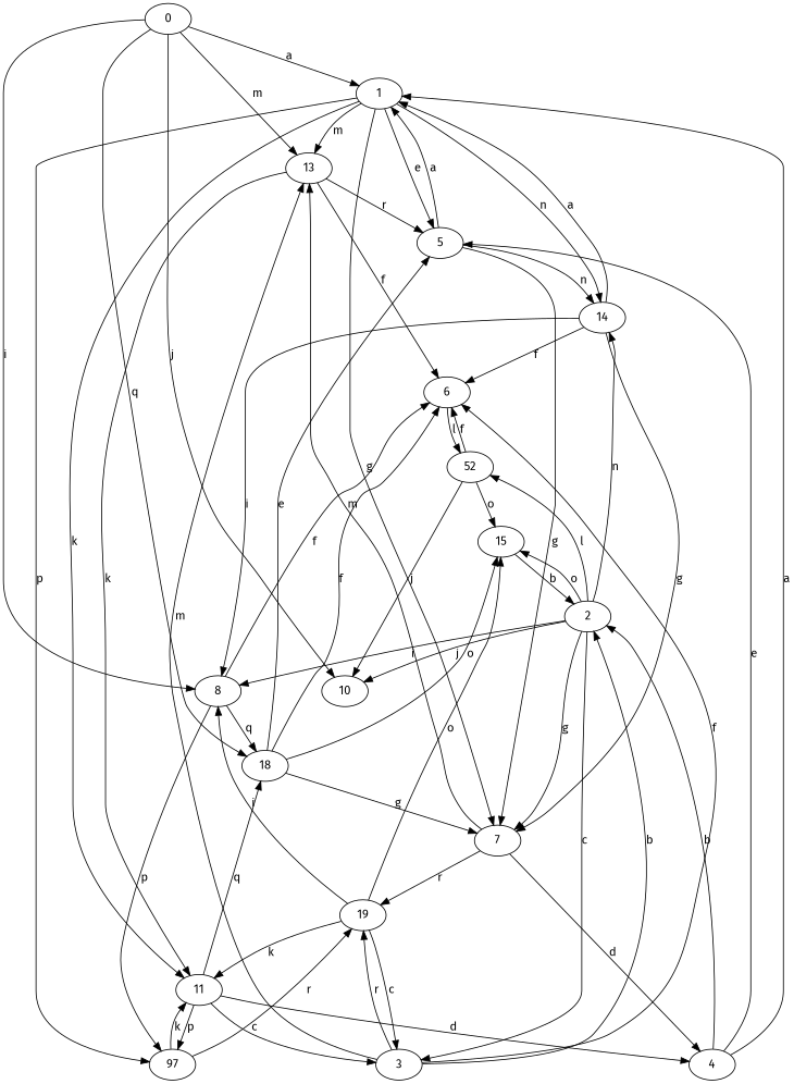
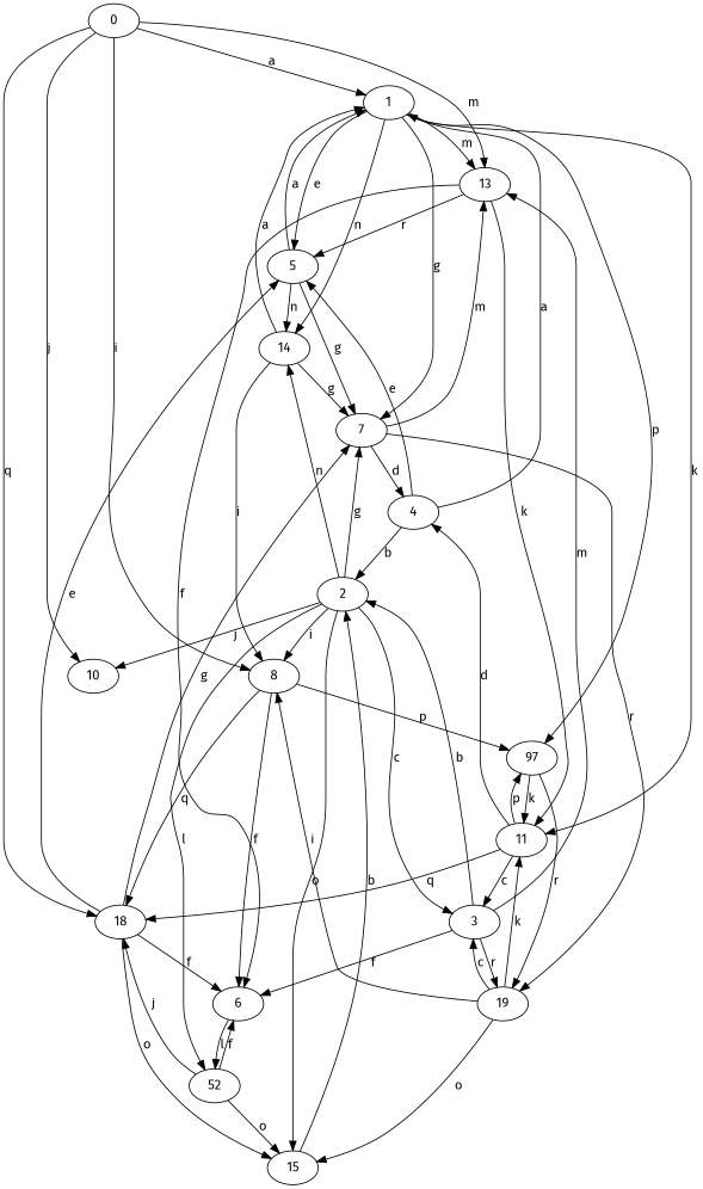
  strict digraph {
    fontname="Fira Sans"
    node [fontname="Fira Sans"]
    edge [fontname="Fira Sans"]
    0
    1
    8
    10
    13
    18
    5
    7
    11
    14
    n11 [label=97]
    6
    15
    19
    4
    3
    2
    n18 [label=52]
    0 -> 1 [label=a]
    0 -> 8 [label=i]
    0 -> 10 [label=j]
    0 -> 13 [label=m]
    0 -> 18 [label=q]
    1 -> 13 [label=m]
    1 -> 5 [label=e]
    1 -> 7 [label=g]
    1 -> 11 [label=k]
    1 -> 14 [label=n]
    1 -> n11 [label=p]
    8 -> 18 [label=q]
    8 -> n11 [label=p]
    8 -> 6 [label=f]
    13 -> 5 [label=r]
    13 -> 11 [label=k]
    13 -> 6 [label=f]
    18 -> 5 [label=e]
    18 -> 7 [label=g]
    18 -> 6 [label=f]
    18 -> 15 [label=o]
    5 -> 1 [label=a]
    5 -> 7 [label=g]
    5 -> 14 [label=n]
    7 -> 13 [label=m]
    7 -> 19 [label=r]
    7 -> 4 [label=d]
    11 -> 18 [label=q]
    11 -> n11 [label=p]
    11 -> 4 [label=d]
    11 -> 3 [label=c]
    14 -> 1 [label=a]
    14 -> 8 [label=i]
    14 -> 7 [label=g]
-   14 -> 6 [label=f]
    n11 -> 11 [label=k]
    n11 -> 19 [label=r]
    6 -> n18 [label=l]
    15 -> 2 [label=b]
    19 -> 8 [label=i]
    19 -> 11 [label=k]
    19 -> 15 [label=o]
    19 -> 3 [label=c]
    4 -> 1 [label=a]
    4 -> 5 [label=e]
    4 -> 2 [label=b]
    3 -> 13 [label=m]
    3 -> 6 [label=f]
    3 -> 19 [label=r]
    3 -> 2 [label=b]
    2 -> 8 [label=i]
    2 -> 10 [label=j]
    2 -> 7 [label=g]
    2 -> 14 [label=n]
    2 -> 15 [label=o]
    2 -> 3 [label=c]
    2 -> n18 [label=l]
-   n18 -> 10 [label=j]
+   n18 -> 18 [label=j]
    n18 -> 6 [label=f]
    n18 -> 15 [label=o]
  }
